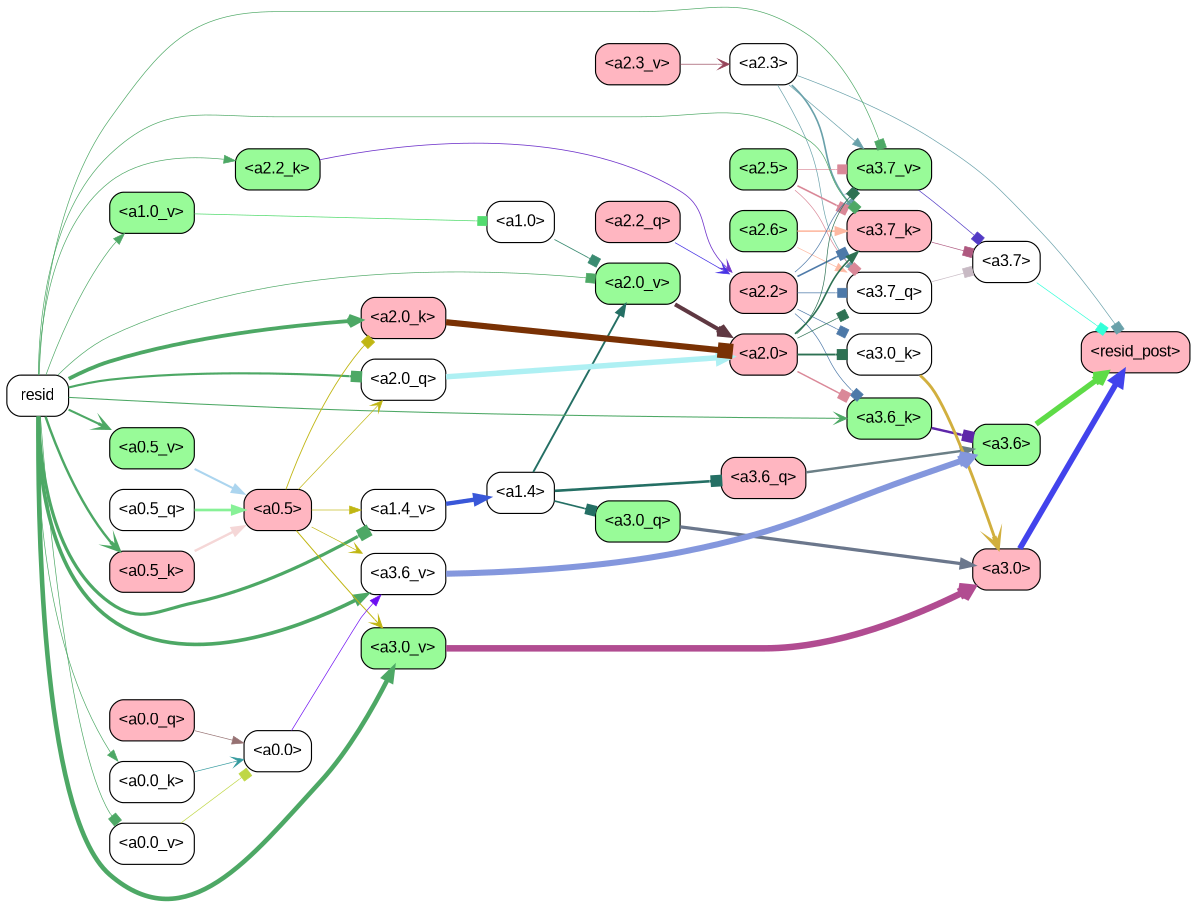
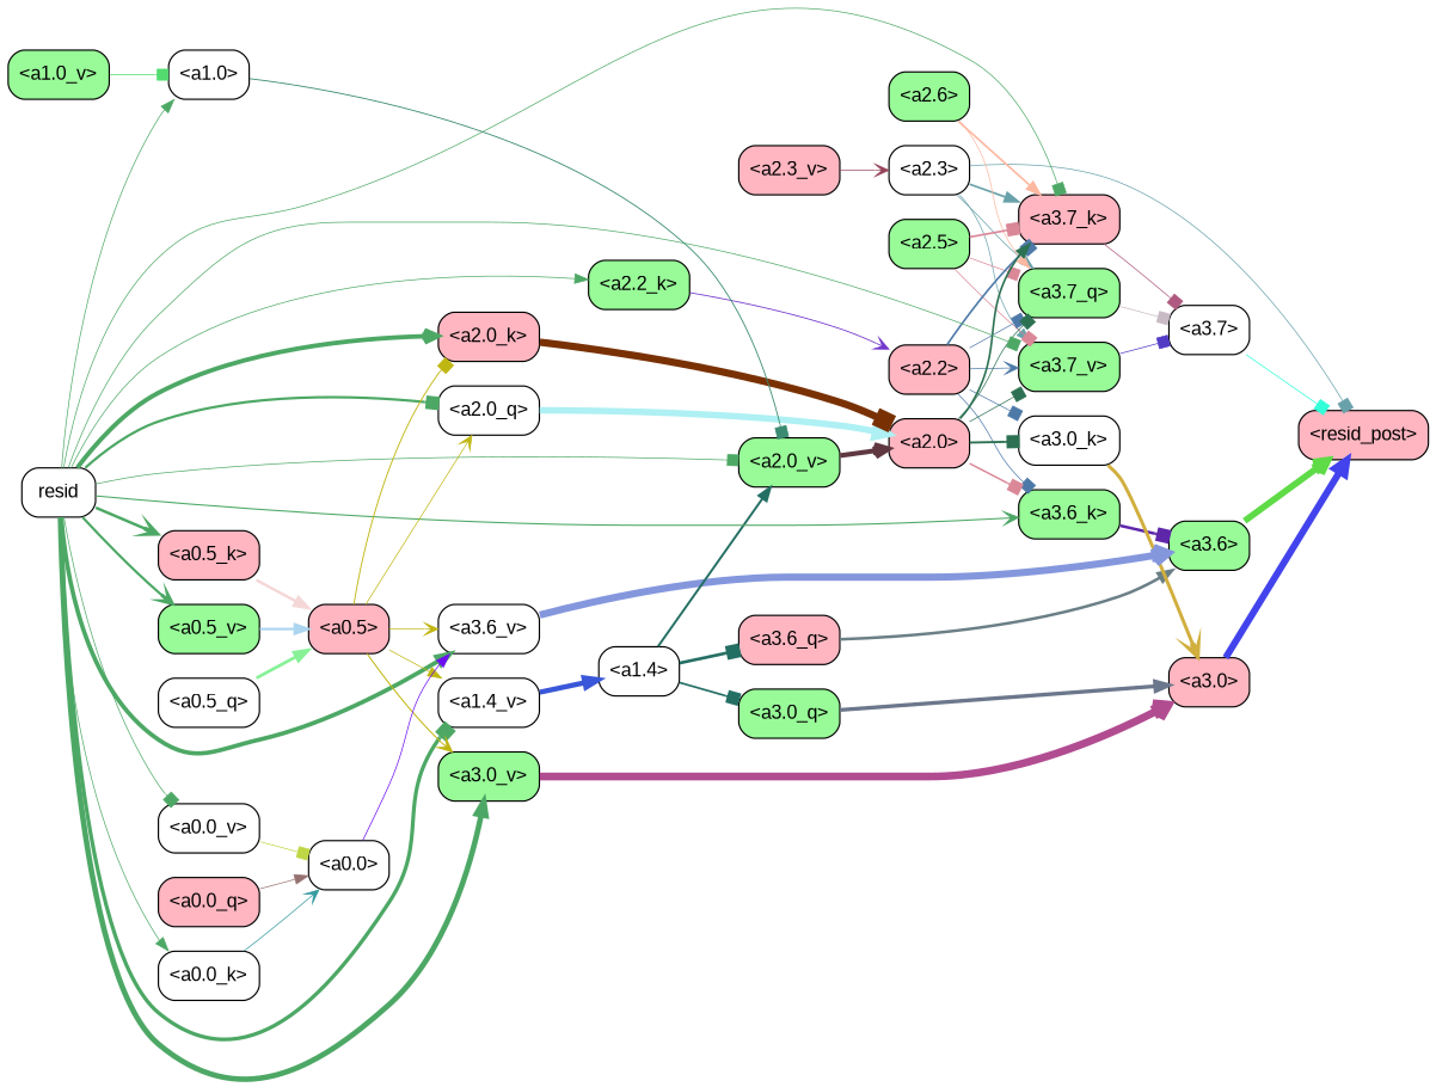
  strict digraph {
    fontname="Liberation Sans"
    rankdir=LR
    splines=true
    node [color=black fillcolor=white fontname="Liberation Sans" shape=box style="filled, rounded"]
    edge [arrowhead=box color="#4da865" fontname="Liberation Sans" penwidth=0.6]
    "<resid_post>" [fillcolor=lightpink]
    "<a3.7>"
    "<a3.6>" [fillcolor=palegreen]
    "<a3.0>" [fillcolor=lightpink]
    "<a2.3>"
-   "<a3.7_q>"
+   "<a3.7_q>" [fillcolor=palegreen]
    "<a3.7_k>" [fillcolor=lightpink]
    "<a3.7_v>" [fillcolor=palegreen]
    "<a3.6_q>" [fillcolor=lightpink]
    "<a3.0_q>" [fillcolor=palegreen]
    "<a3.6_k>" [fillcolor=palegreen]
    "<a3.0_k>"
    "<a3.6_v>"
    "<a3.0_v>" [fillcolor=palegreen]
    "<a2.6>" [fillcolor=palegreen]
    "<a2.5>" [fillcolor=palegreen]
    "<a2.2>" [fillcolor=lightpink]
    "<a2.0>" [fillcolor=lightpink]
    "<a1.4>"
    "<a2.0_v>" [fillcolor=palegreen]
    n21 [label=resid]
    "<a2.0_q>"
    "<a2.2_k>" [fillcolor=palegreen]
    "<a2.0_k>" [fillcolor=lightpink]
    "<a1.4_v>"
    "<a1.0_v>" [fillcolor=palegreen]
    "<a0.5_k>" [fillcolor=lightpink]
    "<a0.0_k>"
    "<a0.5_v>" [fillcolor=palegreen]
    "<a0.0_v>"
    "<a1.0>"
    "<a0.5>" [fillcolor=lightpink]
    "<a0.0>"
-   "<a2.2_q>" [fillcolor=lightpink]
    "<a2.3_v>" [fillcolor=lightpink]
    "<a0.5_q>"
    "<a0.0_q>" [fillcolor=lightpink]
    "<a3.7>" -> "<resid_post>" [color="#32ffd8"]
    "<a3.6>" -> "<resid_post>" [arrowhead=vee color="#5edb47" penwidth=4.749041676521301]
    "<a3.0>" -> "<resid_post>" [arrowhead=normal color="#4243ec" penwidth=5.004215121269226]
    "<a2.3>" -> "<resid_post>" [color="#69a1aa"]
    "<a2.3>" -> "<a3.7_q>" [arrowhead=normal color="#69a1aa"]
    "<a2.3>" -> "<a3.7_k>" [arrowhead=normal color="#69a1aa" penwidth=1.4391854107379913]
    "<a2.3>" -> "<a3.7_v>" [arrowhead=normal color="#69a1aa"]
    "<a3.7_q>" -> "<a3.7>" [color="#c8bac4"]
    "<a3.7_k>" -> "<a3.7>" [color="#af5980"]
    "<a3.7_v>" -> "<a3.7>" [color="#523ac5"]
    "<a3.6_q>" -> "<a3.6>" [arrowhead=normal color="#6b7f86" penwidth=2.160832464694977]
    "<a3.0_q>" -> "<a3.0>" [arrowhead=normal color="#6b778c" penwidth=2.870753765106201]
    "<a3.6_k>" -> "<a3.6>" [color="#5e26a9" penwidth=2.13908451795578]
    "<a3.0_k>" -> "<a3.0>" [arrowhead=vee color="#d1af3e" penwidth=2.520303964614868]
    "<a3.6_v>" -> "<a3.6>" [arrowhead=vee color="#8497dd" penwidth=5.297133803367615]
    "<a3.0_v>" -> "<a3.0>" [arrowhead=vee color="#b14c91" penwidth=5.680712580680847]
    "<a2.6>" -> "<a3.7_q>" [color="#fdb8a1" arrowhead=""]
    "<a2.6>" -> "<a3.7_k>" [color="#fdb8a1" penwidth=1.4180794060230255 arrowhead=""]
    "<a2.5>" -> "<a3.7_q>" [color="#da8898"]
    "<a2.5>" -> "<a3.7_k>" [color="#da8898" penwidth=1.4281435310840607]
    "<a2.5>" -> "<a3.7_v>" [color="#da8898"]
    "<a2.2>" -> "<a3.7_q>" [color="#4d79a8"]
    "<a2.2>" -> "<a3.7_k>" [color="#4d79a8" penwidth=1.3982512056827545]
    "<a2.2>" -> "<a3.7_v>" [arrowhead=vee color="#4d79a8"]
    "<a2.2>" -> "<a3.6_k>" [color="#4d79a8"]
    "<a2.2>" -> "<a3.0_k>" [color="#4d79a8"]
    "<a2.0>" -> "<a3.7_q>" [color="#2d7153"]
    "<a2.0>" -> "<a3.7_k>" [arrowhead=normal color="#2d7153" penwidth=1.404832512140274]
    "<a2.0>" -> "<a3.7_v>" [color="#2d7153"]
    "<a2.0>" -> "<a3.6_k>" [color="#da8898" penwidth=1.2708758115768433]
    "<a2.0>" -> "<a3.0_k>" [color="#2d7153" penwidth=1.6207245588302612]
    "<a1.4>" -> "<a3.6_q>" [color="#246f64" penwidth=2.289449453353882]
    "<a1.4>" -> "<a3.0_q>" [color="#246f64" penwidth=1.4600623846054077]
    "<a1.4>" -> "<a2.0_v>" [arrowhead=normal color="#246f64" penwidth=1.676277220249176]
    "<a2.0_v>" -> "<a2.0>" [arrowhead=vee color="#5f3842" penwidth=3.56003999710083]
    n21 -> "<a3.7_k>"
    n21 -> "<a3.7_v>"
    n21 -> "<a3.6_k>" [arrowhead=vee penwidth=0.9291638135910034]
    n21 -> "<a3.6_v>" [arrowhead=normal penwidth=3.1808209121227264]
    n21 -> "<a3.0_v>" [arrowhead=normal penwidth=4.036660343408585]
    n21 -> "<a2.0_v>"
    n21 -> "<a2.0_q>" [penwidth=1.8821641206741333]
    n21 -> "<a2.2_k>" [arrowhead=normal]
    n21 -> "<a2.0_k>" [arrowhead=vee penwidth=3.3375256061553955]
    n21 -> "<a1.4_v>" [penwidth=2.7935529947280884]
-   n21 -> "<a1.0_v>" [arrowhead=normal]
+   n21 -> "<a1.0>" [arrowhead=normal]
    n21 -> "<a0.5_k>" [arrowhead=vee penwidth=2.1102226972579956]
    n21 -> "<a0.0_k>" [arrowhead=normal]
    n21 -> "<a0.5_v>" [arrowhead=vee penwidth=1.8293639421463013]
    n21 -> "<a0.0_v>"
    "<a2.0_q>" -> "<a2.0>" [color="#aef0f3" penwidth=4.795779317617416 arrowhead=""]
    "<a2.2_k>" -> "<a2.2>" [arrowhead=vee color="#7136cb" penwidth=0.7060726433992386]
    "<a2.0_k>" -> "<a2.0>" [color="#793104" penwidth=5.401692286133766]
    "<a1.4_v>" -> "<a1.4>" [arrowhead=normal color="#3957d8" penwidth=3.7673035860061646]
    "<a1.0_v>" -> "<a1.0>" [color="#53db6f" penwidth=0.6493047475814819]
    "<a0.5_k>" -> "<a0.5>" [color="#f5d7d7" penwidth=2.1102215051651 arrowhead=""]
    "<a0.0_k>" -> "<a0.0>" [arrowhead=vee color="#349a9e"]
    "<a0.5_v>" -> "<a0.5>" [color="#acd5ef" penwidth=1.829363465309143 arrowhead=""]
    "<a0.0_v>" -> "<a0.0>" [color="#bfd745"]
    "<a1.0>" -> "<a2.0_v>" [color="#3a8b71" penwidth=0.7355214953422546]
    "<a0.5>" -> "<a3.6_v>" [arrowhead=vee color="#c0b612"]
    "<a0.5>" -> "<a3.0_v>" [arrowhead=vee color="#c0b612" penwidth=0.8798569142818451]
    "<a0.5>" -> "<a2.0_q>" [arrowhead=vee color="#c0b612"]
    "<a0.5>" -> "<a2.0_k>" [color="#c0b612" penwidth=0.7782440185546875]
    "<a0.5>" -> "<a1.4_v>" [arrowhead=normal color="#c0b612"]
    "<a0.0>" -> "<a3.6_v>" [arrowhead=normal color="#6d0df2"]
-   "<a2.2_q>" -> "<a2.2>" [arrowhead=vee color="#4733e5" penwidth=0.6392357051372528]
    "<a2.3_v>" -> "<a2.3>" [arrowhead=vee color="#964359"]
    "<a0.5_q>" -> "<a0.5>" [arrowhead=normal color="#87f197" penwidth=2.3187414407730103]
    "<a0.0_q>" -> "<a0.0>" [arrowhead=normal color="#967172"]
  }
